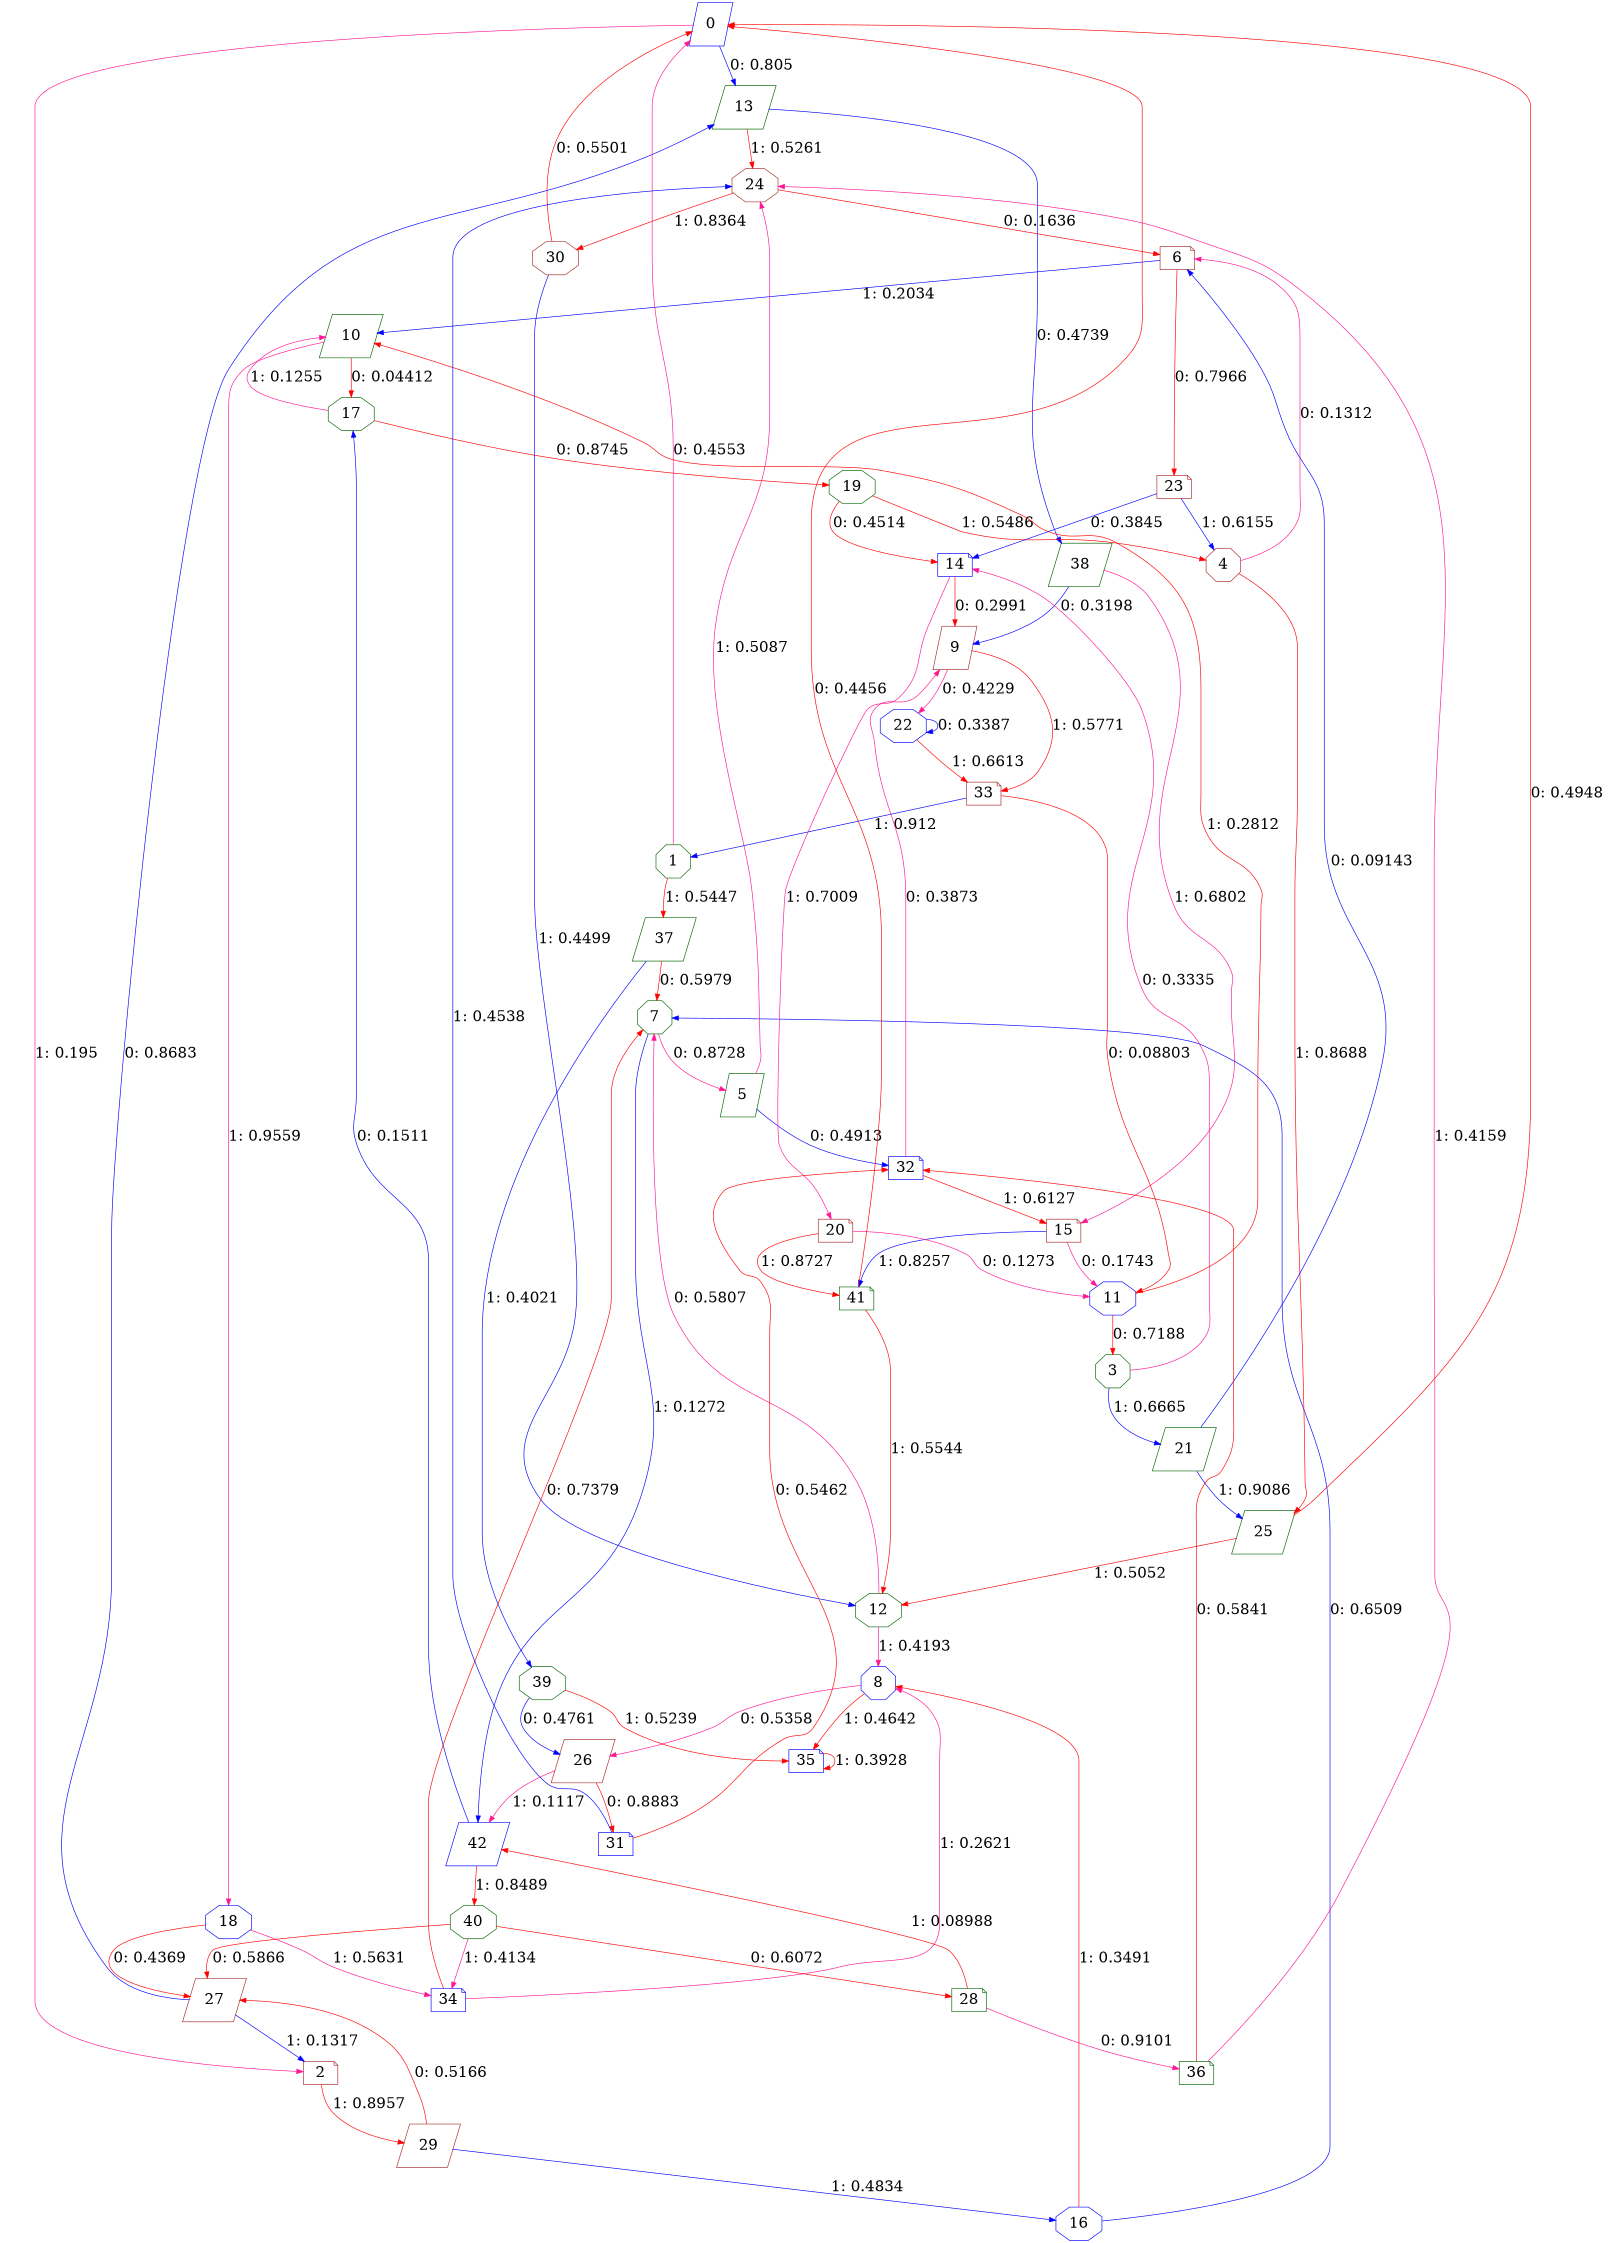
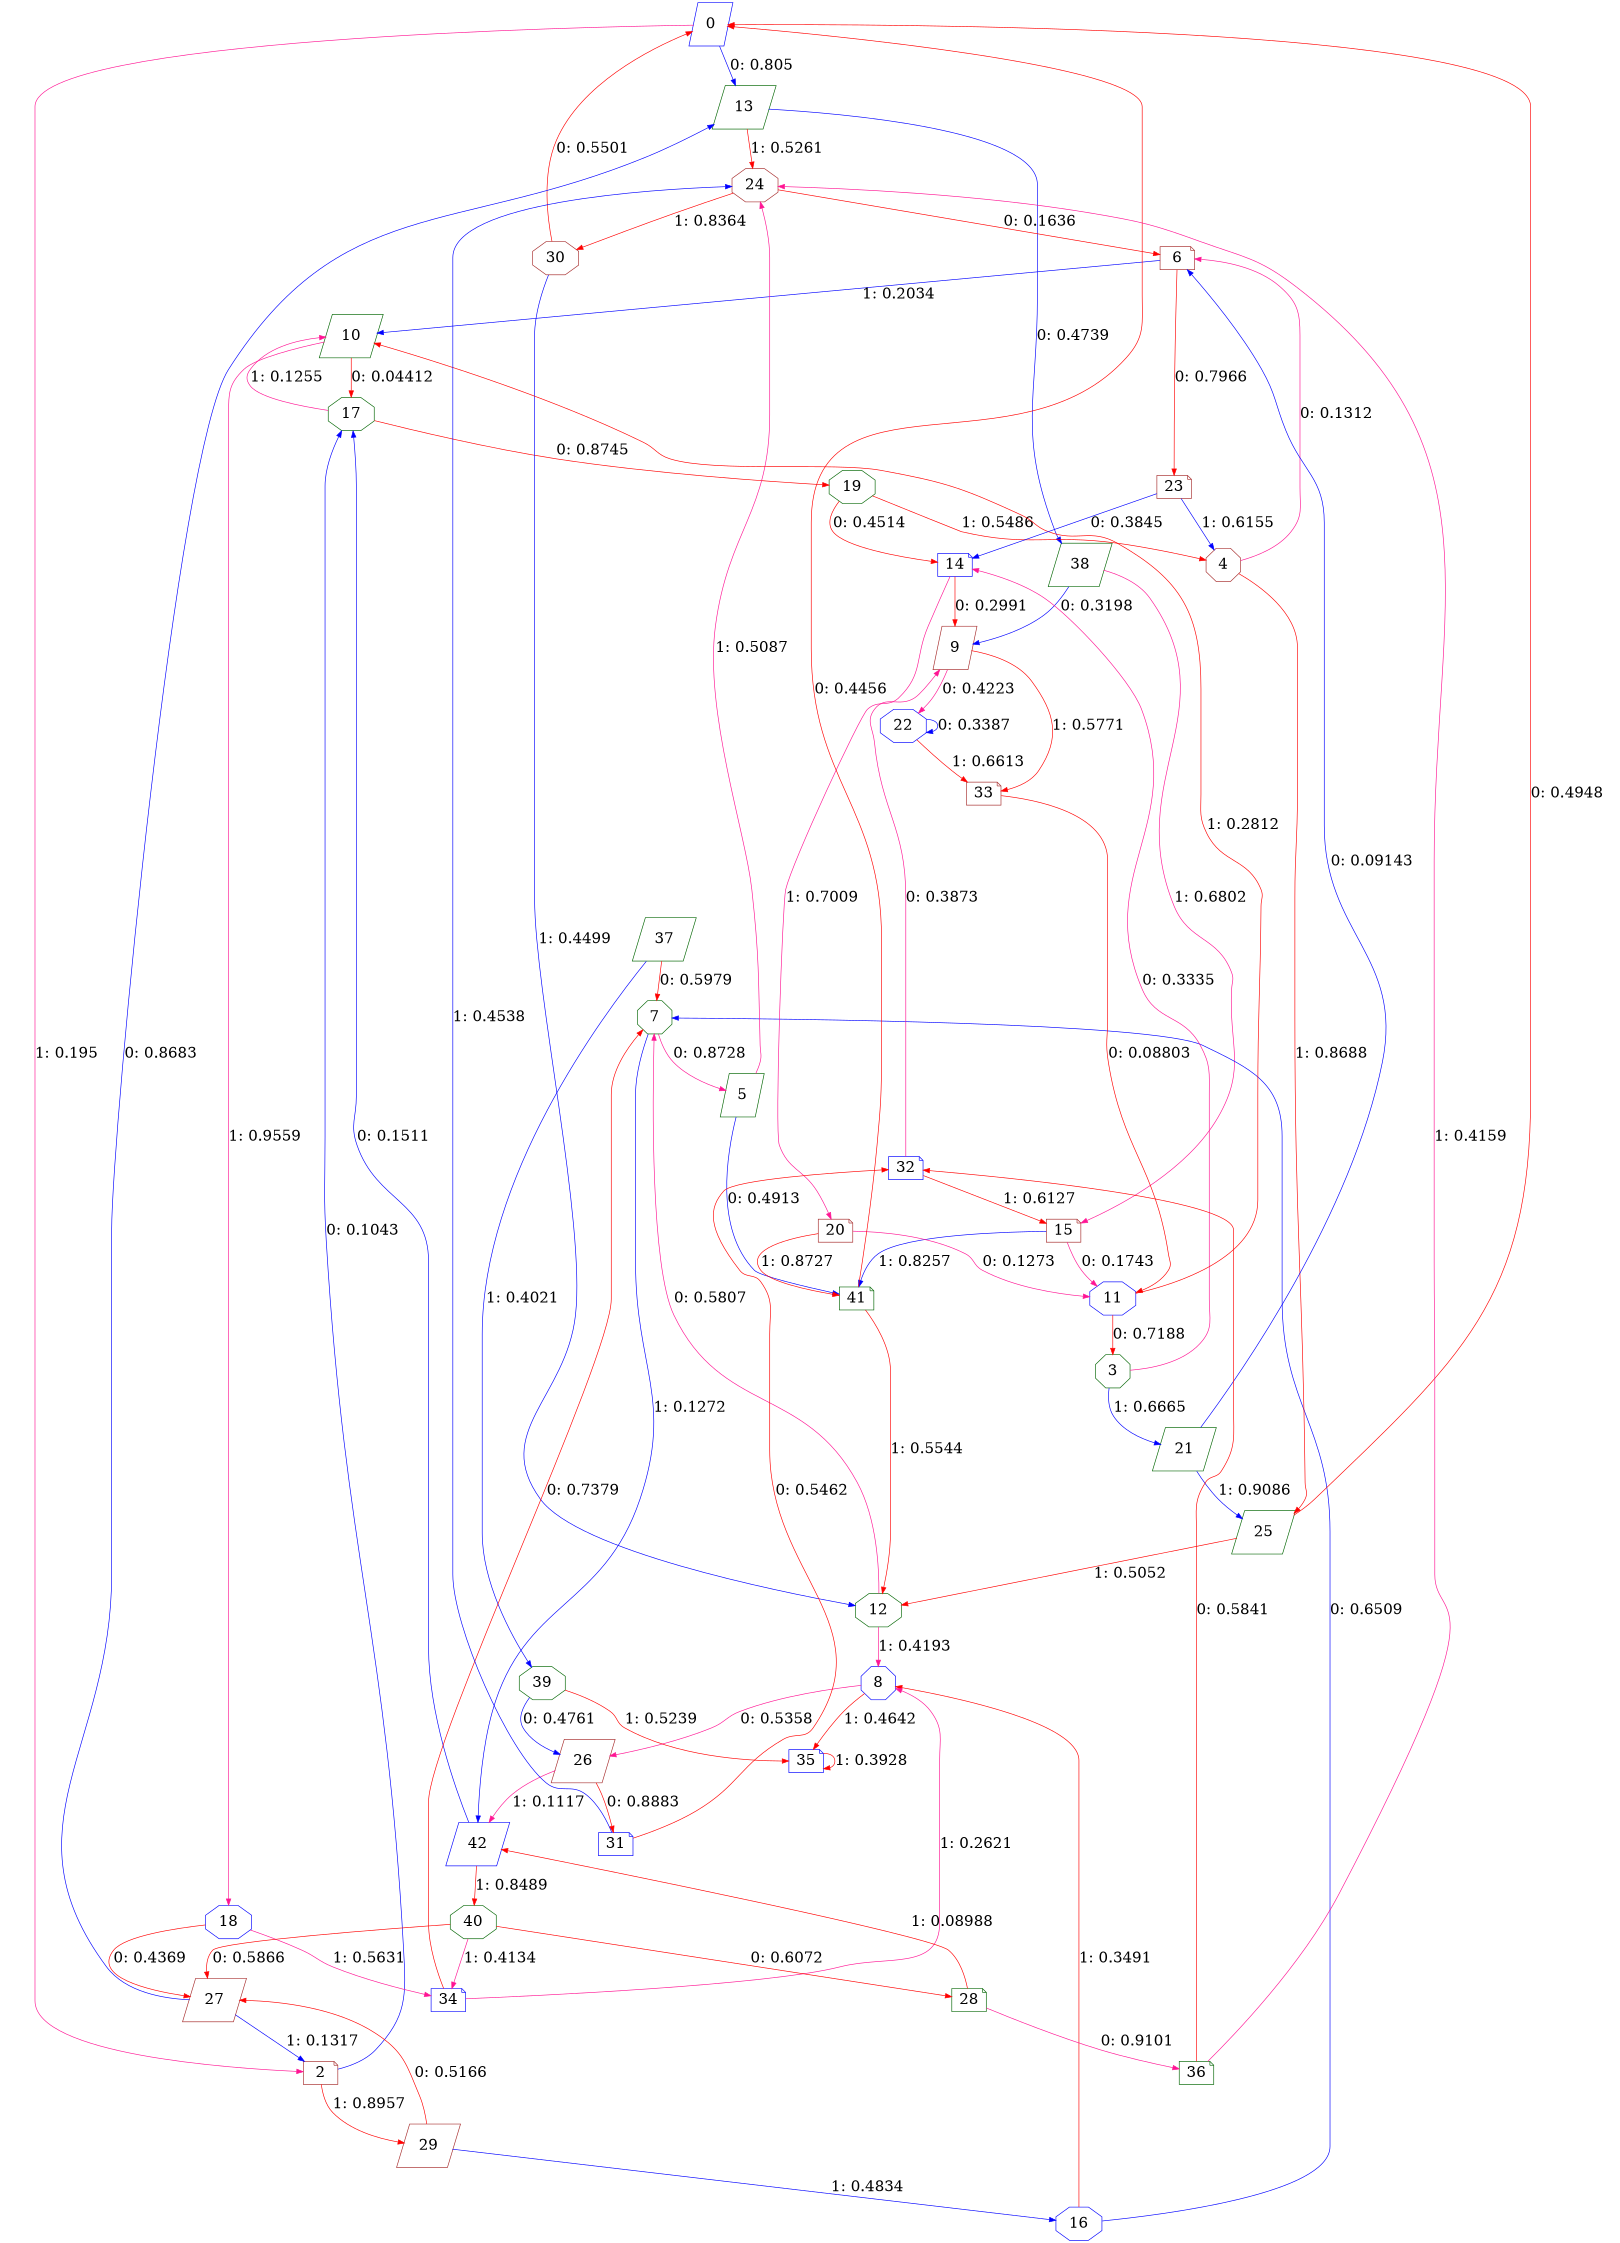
  digraph {
    node [color=darkgreen fontsize=24 shape=octagon]
    edge [color=red fontsize=24]
    0 [color=blue shape=parallelogram]
    13 [shape=parallelogram]
    2 [color=brown shape=note]
    24 [color=brown]
    38 [shape=parallelogram]
    17
    29 [color=brown shape=parallelogram]
    6 [color=brown shape=note]
    30 [color=brown]
    9 [color=brown shape=parallelogram]
    15 [color=brown shape=note]
    10 [shape=parallelogram]
    19
    16 [color=blue]
    27 [color=brown shape=parallelogram]
-   1
    37 [shape=parallelogram]
    7
    39
    5 [shape=parallelogram]
    42 [color=blue shape=parallelogram]
    26 [color=brown shape=parallelogram]
    35 [color=blue shape=note]
    18 [color=blue]
    14 [color=blue shape=note]
    4 [color=brown]
    8 [color=blue]
    3
    21 [shape=parallelogram]
    20 [color=brown shape=note]
    25 [shape=parallelogram]
    22 [color=blue]
    33 [color=brown shape=note]
    11 [color=blue]
    41 [shape=note]
    23 [color=brown shape=note]
    12
    32 [color=blue shape=note]
    34 [color=blue shape=note]
    40
    28 [shape=note]
    31 [color=blue shape=note]
    36 [shape=note]
    0 -> 13 [color=blue label="0: 0.805    "]
    0 -> 2 [color=deeppink label="1: 0.195    "]
    13 -> 24 [label="1: 0.5261   "]
    13 -> 38 [color=blue label="0: 0.4739   "]
+   2 -> 17 [color=blue label="0: 0.1043   "]
    2 -> 29 [label="1: 0.8957   "]
    24 -> 6 [label="0: 0.1636   "]
    24 -> 30 [label="1: 0.8364   "]
    38 -> 9 [color=blue label="0: 0.3198   "]
    38 -> 15 [color=deeppink label="1: 0.6802   "]
    17 -> 10 [color=deeppink label="1: 0.1255   "]
    17 -> 19 [label="0: 0.8745   "]
    29 -> 16 [color=blue label="1: 0.4834   "]
    29 -> 27 [label="0: 0.5166   "]
    6 -> 10 [color=blue label="1: 0.2034   "]
    6 -> 23 [label="0: 0.7966   "]
    30 -> 0 [label="0: 0.5501   "]
    30 -> 12 [color=blue label="1: 0.4499   "]
-   9 -> 22 [color=deeppink label="0: 0.4229   "]
+   9 -> 22 [color=deeppink label="0: 0.4223   "]
    9 -> 33 [label="1: 0.5771   "]
    15 -> 11 [color=deeppink label="0: 0.1743   "]
    15 -> 41 [color=blue label="1: 0.8257   "]
    10 -> 17 [label="0: 0.04412  "]
    10 -> 18 [color=deeppink label="1: 0.9559   "]
    19 -> 14 [label="0: 0.4514   "]
    19 -> 4 [label="1: 0.5486   "]
    16 -> 7 [color=blue label="0: 0.6509   "]
    16 -> 8 [label="1: 0.3491   "]
    27 -> 13 [color=blue label="0: 0.8683   "]
    27 -> 2 [color=blue label="1: 0.1317   "]
-   1 -> 0 [color=deeppink label="0: 0.4553   "]
-   1 -> 37 [label="1: 0.5447   "]
    37 -> 7 [label="0: 0.5979   "]
    37 -> 39 [color=blue label="1: 0.4021   "]
    7 -> 5 [color=deeppink label="0: 0.8728   "]
    7 -> 42 [color=blue label="1: 0.1272   "]
    39 -> 26 [color=blue label="0: 0.4761   "]
    39 -> 35 [label="1: 0.5239   "]
    5 -> 24 [color=deeppink label="1: 0.5087   "]
-   5 -> 32 [color=blue label="0: 0.4913   "]
+   5 -> 41 [color=blue label="0: 0.4913   "]
    42 -> 17 [color=blue label="0: 0.1511   "]
    42 -> 40 [label="1: 0.8489   "]
    26 -> 42 [color=deeppink label="1: 0.1117   "]
    26 -> 31 [label="0: 0.8883   "]
    35 -> 35 [label="1: 0.3928   "]
    18 -> 27 [label="0: 0.4369   "]
    18 -> 34 [color=deeppink label="1: 0.5631   "]
    14 -> 9 [label="0: 0.2991   "]
    14 -> 20 [color=deeppink label="1: 0.7009   "]
    4 -> 6 [color=deeppink label="0: 0.1312   "]
    4 -> 25 [label="1: 0.8688   "]
    8 -> 26 [color=deeppink label="0: 0.5358   "]
    8 -> 35 [label="1: 0.4642   "]
    3 -> 14 [color=deeppink label="0: 0.3335   "]
    3 -> 21 [color=blue label="1: 0.6665   "]
    21 -> 6 [color=blue label="0: 0.09143  "]
    21 -> 25 [color=blue label="1: 0.9086   "]
    20 -> 11 [color=deeppink label="0: 0.1273   "]
    20 -> 41 [label="1: 0.8727   "]
    25 -> 0 [label="0: 0.4948   "]
    25 -> 12 [label="1: 0.5052   "]
    22 -> 22 [color=blue label="0: 0.3387   "]
    22 -> 33 [label="1: 0.6613   "]
-   33 -> 1 [color=blue label="1: 0.912    "]
    33 -> 11 [label="0: 0.08803  "]
    11 -> 10 [label="1: 0.2812   "]
    11 -> 3 [label="0: 0.7188   "]
    41 -> 0 [label="0: 0.4456   "]
    41 -> 12 [label="1: 0.5544   "]
    23 -> 14 [color=blue label="0: 0.3845   "]
    23 -> 4 [color=blue label="1: 0.6155   "]
    12 -> 7 [color=deeppink label="0: 0.5807   "]
    12 -> 8 [color=deeppink label="1: 0.4193   "]
    32 -> 9 [color=deeppink label="0: 0.3873   "]
    32 -> 15 [label="1: 0.6127   "]
    34 -> 7 [label="0: 0.7379   "]
    34 -> 8 [color=deeppink label="1: 0.2621   "]
    40 -> 27 [label="0: 0.5866   "]
    40 -> 34 [color=deeppink label="1: 0.4134   "]
    40 -> 28 [label="0: 0.6072   "]
    28 -> 42 [label="1: 0.08988  "]
    28 -> 36 [color=deeppink label="0: 0.9101   "]
    31 -> 24 [color=blue label="1: 0.4538   "]
    31 -> 32 [label="0: 0.5462   "]
    36 -> 24 [color=deeppink label="1: 0.4159   "]
    36 -> 32 [label="0: 0.5841   "]
  }
